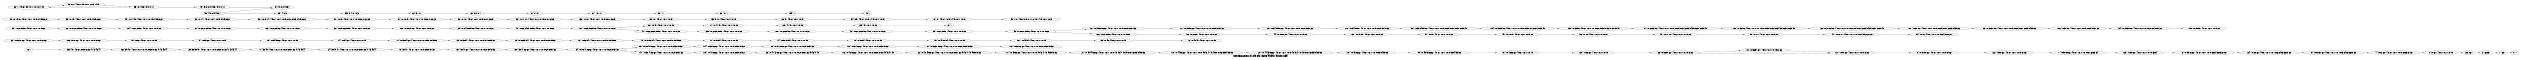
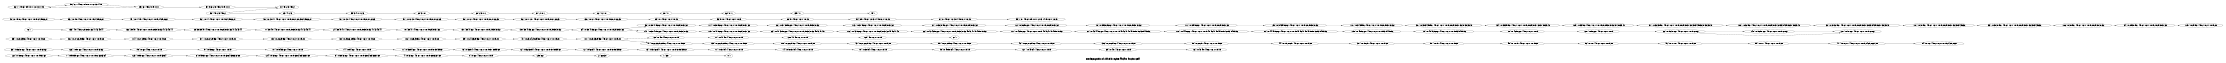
  digraph {
    label="Tree-decomposition of width 5 for register allocator (function _ceilf)"
    rankdir=LR
    n1 [label="0 | : "]
    n2 [label="1 | 63 : "]
    n3 [label="2 | 62 63 : "]
    n4 [label="3 | 10 62 : 4 5 6 7 16 17 18 19 "]
    n5 [label="125 | 62 : "]
    n6 [label="4 | 10 61 62 : 4 5 6 7 16 17 18 19 65 66 67 68 "]
    n7 [label="5 | 10 60 61 62 : 4 5 6 7 16 17 18 19 63 64 65 66 67 68 "]
    n8 [label="6 | 10 59 60 62 : 4 5 6 7 16 17 18 19 63 64 65 66 67 68 "]
    n9 [label="124 | 10 60 62 : 4 5 6 7 16 17 18 19 63 64 65 66 67 68 "]
    n10 [label="7 | 10 58 59 62 : 4 5 6 7 16 17 18 19 61 62 63 64 "]
    n11 [label="123 | 10 59 62 : 4 5 6 7 16 17 18 19 63 64 "]
-   n12 [label="8 | 10 57 58 62 : 4 5 6 7 16 17 18 19 61 62 "]
    n13 [label="122 | 10 58 62 : 4 5 6 7 16 17 18 19 61 62 "]
    n14 [label="9 | 10 55 62 : 4 5 6 7 16 17 18 19 "]
    n15 [label="10 | 10 54 55 62 : 4 5 6 7 16 17 18 19 "]
    n16 [label="74 | 10 54 62 : 4 5 6 7 16 17 18 19 "]
    n17 [label="11 | 10 53 54 62 : 4 5 6 7 16 17 18 19 57 58 59 60 "]
    n18 [label="73 | 10 53 54 : 4 5 6 7 16 17 18 19 57 58 59 60 "]
    n19 [label="12 | 10 52 53 54 : 4 5 6 7 16 17 18 19 57 58 59 60 "]
    n20 [label="72 | 10 52 54 : 4 5 6 7 16 17 18 19 57 58 59 60 "]
    n21 [label="13 | 10 51 52 54 : 4 5 6 7 16 17 18 19 57 58 59 60 "]
    n22 [label="71 | 10 51 54 : 4 5 6 7 16 17 18 19 "]
    n23 [label="14 | 10 50 51 54 : 4 5 6 7 16 17 18 19 "]
    n24 [label="70 | 10 50 54 : 4 5 6 7 16 17 18 19 "]
    n25 [label="15 | 10 49 50 54 : 4 5 6 7 16 17 18 19 "]
    n26 [label="127 | 10 49 54 : 4 5 6 7 16 17 18 19 "]
    n27 [label="69 | 10 49 : 4 5 6 7 16 17 18 19 "]
    n28 [label="16 | 10 48 49 : 4 5 6 7 16 17 18 19 "]
    n29 [label="68 | 10 48 : 4 5 6 7 16 17 18 19 "]
    n30 [label="17 | 10 47 48 : 4 5 6 7 16 17 18 19 "]
    n31 [label="128 | 47 48 : 16 17 18 19 "]
    n32 [label="129 | 48 : 16 17 18 19 "]
    n33 [label="18 | 10 46 56 62 : 4 5 6 7 16 17 18 19 "]
    n34 [label="120 | 10 56 62 : 4 5 6 7 16 17 18 19 "]
    n35 [label="66 | 10 56 57 62 : 4 5 6 7 16 17 18 19 61 62 "]
    n36 [label="19 | 10 45 46 56 62 : 4 5 6 7 16 17 18 19 53 54 55 56 "]
    n37 [label="20 | 10 44 45 56 62 : 4 5 6 7 16 17 18 19 45 46 47 48 49 50 51 52 53 54 55 56 "]
    n38 [label="119 | 10 45 56 62 : 4 5 6 7 16 17 18 19 53 54 55 56 "]
    n39 [label="21 | 10 43 44 56 62 : 4 5 6 7 16 17 18 19 45 46 47 48 49 50 51 52 53 54 55 56 "]
    n40 [label="118 | 10 44 56 62 : 4 5 6 7 16 17 18 19 45 46 47 48 49 50 51 52 53 54 55 56 "]
    n41 [label="22 | 10 42 43 56 62 : 4 5 6 7 16 17 18 19 29 30 31 32 45 46 47 48 49 50 51 52 "]
    n42 [label="117 | 10 43 56 62 : 4 5 6 7 16 17 18 19 45 46 47 48 49 50 51 52 "]
    n43 [label="23 | 10 41 42 56 62 : 4 5 6 7 16 17 18 19 29 30 31 32 45 46 47 48 "]
    n44 [label="116 | 10 42 56 62 : 4 5 6 7 16 17 18 19 29 30 31 32 45 46 47 48 "]
    n45 [label="24 | 38 40 41 : 4 5 6 7 16 17 18 19 29 30 31 32 41 42 43 44 "]
    n46 [label="78 | 38 41 : 4 5 6 7 16 17 18 19 29 30 31 32 "]
    n47 [label="131 | 38 41 62 : 4 5 6 7 16 17 18 19 29 30 31 32 "]
    n48 [label="25 | 38 39 40 : 4 5 6 7 16 17 18 19 29 30 31 32 41 42 43 44 "]
    n49 [label="77 | 38 40 : 4 5 6 7 16 17 18 19 29 30 31 32 41 42 43 44 "]
    n50 [label="26 | 10 37 38 56 62 : 4 5 6 7 16 17 18 19 29 30 31 32 "]
    n51 [label="113 | 10 37 56 62 : 4 5 6 7 16 17 18 19 29 30 31 32 "]
    n52 [label="27 | 10 36 37 56 62 : 4 5 6 7 16 17 18 19 28 29 30 31 32 "]
    n53 [label="112 | 10 36 56 62 : 4 5 6 7 16 17 18 19 28 29 30 31 32 "]
    n54 [label="28 | 10 35 36 56 62 : 4 5 6 7 16 17 18 19 28 29 30 31 32 "]
    n55 [label="111 | 10 35 56 62 : 4 5 6 7 16 17 18 19 28 29 30 31 32 "]
    n56 [label="29 | 10 34 35 56 62 : 4 5 6 7 16 17 18 19 28 29 30 31 32 "]
    n57 [label="110 | 10 34 35 56 : 4 5 6 7 16 17 18 19 28 29 30 31 32 "]
    n58 [label="30 | 10 33 34 35 56 : 4 5 6 7 16 17 18 19 28 29 30 31 32 37 38 39 40 "]
    n59 [label="134 | 10 33 35 56 : 4 5 6 7 16 17 18 19 28 29 30 31 32 37 38 39 40 "]
    n60 [label="109 | 10 33 56 : 4 5 6 7 16 17 18 19 28 29 30 31 32 37 38 39 40 "]
    n61 [label="31 | 10 32 33 56 : 4 5 6 7 16 17 18 19 28 29 30 31 32 33 34 35 36 37 38 39 40 "]
    n62 [label="108 | 10 32 56 : 4 5 6 7 16 17 18 19 28 29 30 31 32 33 34 35 36 37 38 39 40 "]
    n63 [label="32 | 10 31 32 56 : 4 5 6 7 16 17 18 19 28 29 30 31 32 33 34 35 36 37 38 39 40 "]
    n64 [label="107 | 10 31 56 : 4 5 6 7 16 17 18 19 28 29 30 31 32 33 34 35 36 "]
    n65 [label="33 | 10 30 31 56 : 4 5 6 7 16 17 18 19 28 29 30 31 32 33 34 35 36 "]
    n66 [label="106 | 10 30 56 : 4 5 6 7 16 17 18 19 28 29 30 31 32 "]
    n67 [label="34 | 10 29 30 56 : 4 5 6 7 16 17 18 19 28 29 30 31 32 "]
    n68 [label="105 | 10 29 56 : 4 5 6 7 16 17 18 19 28 "]
    n69 [label="35 | 10 28 29 56 : 4 5 6 7 16 17 18 19 28 "]
    n70 [label="36 | 10 27 28 29 56 : 4 5 6 7 16 17 18 19 28 "]
    n71 [label="104 | 10 27 29 56 : 4 5 6 7 16 17 18 19 28 "]
    n72 [label="37 | 10 26 27 29 56 : 4 5 6 7 16 17 18 19 28 "]
    n73 [label="103 | 10 26 29 56 : 4 5 6 7 16 17 18 19 28 "]
    n74 [label="38 | 10 25 26 29 56 : 4 5 6 7 16 17 18 19 28 "]
    n75 [label="102 | 10 25 29 56 : 4 5 6 7 16 17 18 19 28 "]
    n76 [label="39 | 10 24 25 29 56 : 4 5 6 7 16 17 18 19 28 "]
    n77 [label="40 | 10 23 24 25 29 56 : 4 5 6 7 16 17 18 19 28 "]
    n78 [label="101 | 10 23 25 29 56 : 4 5 6 7 16 17 18 19 28 "]
    n79 [label="41 | 10 22 23 25 29 56 : 4 5 6 7 16 17 18 19 28 "]
    n80 [label="135 | 10 22 25 29 56 : 4 5 6 7 16 17 18 19 28 "]
    n81 [label="100 | 10 22 29 56 : 4 5 6 7 16 17 18 19 28 "]
    n82 [label="42 | 10 21 22 29 56 : 4 5 6 7 16 17 18 19 28 "]
    n83 [label="99 | 10 21 29 56 : 4 5 6 7 16 17 18 19 28 "]
    n84 [label="43 | 10 20 21 29 56 : 4 5 6 7 16 17 18 19 28 "]
    n85 [label="136 | 10 20 29 56 : 4 5 6 7 16 17 18 19 28 "]
    n86 [label="98 | 10 20 29 : 4 5 6 7 16 17 18 19 28 "]
    n87 [label="44 | 10 19 20 29 : 4 5 6 7 16 17 18 19 28 "]
    n88 [label="137 | 10 19 29 : 4 5 6 7 16 17 18 19 28 "]
    n89 [label="97 | 10 19 : 4 5 6 7 16 17 18 19 28 "]
    n90 [label="45 | 10 18 19 : 4 5 6 7 16 17 18 19 28 "]
    n91 [label="96 | 10 18 : 4 5 6 7 16 17 18 19 28 "]
    n92 [label="46 | 10 17 18 : 4 5 6 7 16 17 18 19 28 "]
    n93 [label="95 | 10 17 : 4 5 6 7 16 17 18 19 28 "]
    n94 [label="47 | 10 16 17 : 4 5 6 7 16 17 18 19 24 25 26 27 28 "]
    n95 [label="94 | 10 16 : 4 5 6 7 16 17 18 19 24 25 26 27 "]
    n96 [label="48 | 10 15 16 : 4 5 6 7 16 17 18 19 24 25 26 27 "]
    n97 [label="93 | 10 15 : 4 5 6 7 16 17 18 19 24 25 26 27 "]
    n98 [label="49 | 10 14 15 : 4 5 6 7 16 17 18 19 24 25 26 27 "]
    n99 [label="92 | 10 14 : 4 5 6 7 16 17 18 19 24 25 26 27 "]
    n100 [label="50 | 10 13 14 : 4 5 6 7 16 17 18 19 20 21 22 23 24 25 26 27 "]
    n101 [label="91 | 10 13 : 4 5 6 7 16 17 18 19 20 21 22 23 "]
    n102 [label="51 | 10 12 13 : 4 5 6 7 16 17 18 19 20 21 22 23 "]
    n103 [label="90 | 10 12 : 4 5 6 7 16 17 18 19 20 21 22 23 "]
    n104 [label="52 | 10 11 12 : 4 5 6 7 16 17 18 19 20 21 22 23 "]
    n105 [label="138 | 10 12 : 4 5 6 7 16 17 18 19 20 21 22 23 "]
    n106 [label="89 | 10 : 4 5 6 7 16 17 18 19 "]
    n107 [label="53 | 9 10 : 4 5 6 7 16 17 18 19 "]
    n108 [label="88 | 9 : 4 5 6 7 16 17 18 19 "]
    n109 [label="54 | 8 9 : 4 5 6 7 12 13 14 15 16 17 18 19 "]
    n110 [label="87 | 8 : 4 5 6 7 12 13 14 15 16 17 18 19 "]
    n111 [label="55 | 7 8 : 4 5 6 7 8 9 10 11 12 13 14 15 16 17 18 19 "]
    n112 [label="86 | 7 : 4 5 6 7 8 9 10 11 12 13 14 15 "]
    n113 [label="56 | 6 7 : 4 5 6 7 8 9 10 11 12 13 14 15 "]
    n114 [label="85 | 6 : 4 5 6 7 8 9 10 11 "]
    n115 [label="57 | 5 6 : 2 3 4 5 6 7 8 9 10 11 "]
    n116 [label="84 | 5 : 2 3 4 5 6 7 "]
    n117 [label="58 | 4 5 : 2 3 4 5 6 7 "]
    n118 [label="83 | 4 : 2 3 "]
    n119 [label="59 | 3 4 : 0 1 2 3 "]
    n120 [label="82 | 3 : 0 1 "]
    n121 [label="60 | 2 3 : 0 1 "]
    n122 [label="81 | 2 : 0 1 "]
    n123 [label="61 | 1 2 : 0 1 "]
    n124 [label="80 | 1 : "]
    n125 [label="62 | 0 1 : "]
    n126 [label="139 | 1 : "]
    n127 [label="79 | : "]
    n128 [label="63 | 10 56 57 62 : 4 5 6 7 16 17 18 19 61 62 "]
    n129 [label="126 | 10 57 62 : 4 5 6 7 16 17 18 19 61 62 "]
    n130 [label="75 | 10 62 : 4 5 6 7 16 17 18 19 "]
    n131 [label="64 | 10 38 41 56 62 : 4 5 6 7 16 17 18 19 29 30 31 32 "]
    n132 [label="65 | 10 38 41 56 62 : 4 5 6 7 16 17 18 19 29 30 31 32 "]
    n133 [label="141 | 10 38 41 56 62 : 4 5 6 7 16 17 18 19 29 30 31 32 "]
    n134 [label="114 | 10 38 56 62 : 4 5 6 7 16 17 18 19 29 30 31 32 "]
    n135 [label="115 | 10 41 56 62 : 4 5 6 7 16 17 18 19 29 30 31 32 "]
    n136 [label="140 | 10 56 57 62 : 4 5 6 7 16 17 18 19 61 62 "]
    n137 [label="121 | 10 57 62 : 4 5 6 7 16 17 18 19 61 62 "]
    n138 [label="67 | : "]
    n139 [label="76 | : "]
    n140 [label="133 | 40 : 4 5 6 7 29 30 31 32 41 42 43 44 "]
    n141 [label="132 | 39 40 : 4 5 6 7 16 17 18 19 29 30 31 32 41 42 43 44 "]
    n142 [label="130 | 38 41 56 62 : 4 5 6 7 16 17 18 19 29 30 31 32 "]
    n2 -> n1
    n3 -> n2
    n4 -> n5
    n5 -> n3
    n6 -> n4
    n7 -> n6
    n8 -> n9
    n9 -> n7
    n10 -> n11
    n11 -> n8
-   n12 -> n13
    n13 -> n10
    n14 -> n15
    n15 -> n16
    n16 -> n17
    n17 -> n18
    n18 -> n19
    n19 -> n20
    n20 -> n21
    n21 -> n22
    n22 -> n23
    n23 -> n24
    n24 -> n25
    n25 -> n26
    n26 -> n27
    n27 -> n28
    n29 -> n30
    n30 -> n31
    n31 -> n32
    n32 -> n138
    n33 -> n34
    n34 -> n35
    n35 -> n136
    n35 -> n137
    n36 -> n33
    n37 -> n38
    n38 -> n36
    n39 -> n40
    n40 -> n37
    n41 -> n42
    n42 -> n39
    n43 -> n44
    n44 -> n41
    n45 -> n46
    n46 -> n47
    n47 -> n142
    n48 -> n49
    n49 -> n45
    n50 -> n51
    n51 -> n52
    n52 -> n53
-   n84 -> n54
+   n53 -> n54
    n54 -> n55
    n55 -> n56
    n56 -> n57
    n57 -> n58
    n58 -> n59
    n59 -> n60
    n60 -> n61
    n61 -> n62
    n62 -> n63
    n63 -> n64
    n64 -> n65
    n65 -> n66
    n66 -> n67
    n67 -> n68
    n69 -> n70
    n70 -> n71
    n71 -> n72
    n72 -> n73
    n73 -> n74
    n74 -> n75
    n75 -> n76
    n76 -> n77
    n77 -> n78
    n78 -> n29
    n78 -> n79
    n79 -> n80
    n80 -> n81
    n81 -> n82
    n82 -> n83
    n83 -> n84
    n84 -> n85
    n85 -> n86
    n86 -> n87
    n87 -> n88
    n88 -> n89
    n89 -> n90
    n90 -> n91
    n91 -> n92
    n92 -> n93
    n93 -> n94
    n94 -> n95
    n96 -> n97
    n97 -> n98
    n98 -> n99
    n99 -> n100
    n100 -> n101
    n101 -> n102
    n102 -> n103
    n103 -> n104
    n104 -> n105
    n105 -> n106
    n106 -> n107
    n107 -> n108
    n108 -> n109
    n109 -> n110
    n110 -> n111
    n112 -> n113
    n113 -> n114
    n114 -> n112
    n114 -> n115
    n115 -> n116
    n117 -> n116
    n117 -> n118
    n118 -> n119
    n119 -> n120
    n120 -> n121
    n121 -> n122
    n122 -> n123
    n123 -> n124
    n124 -> n125
    n125 -> n126
    n126 -> n127
    n128 -> n129
    n129 -> n130
    n130 -> n14
    n131 -> n132
    n131 -> n133
    n132 -> n134
    n133 -> n135
    n134 -> n50
    n135 -> n43
    n136 -> n137
-   n137 -> n12
    n139 -> n140
    n140 -> n141
    n141 -> n48
    n142 -> n131
  }
